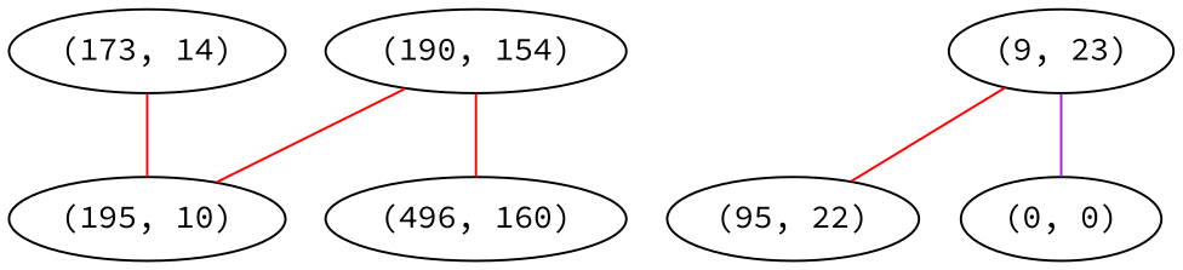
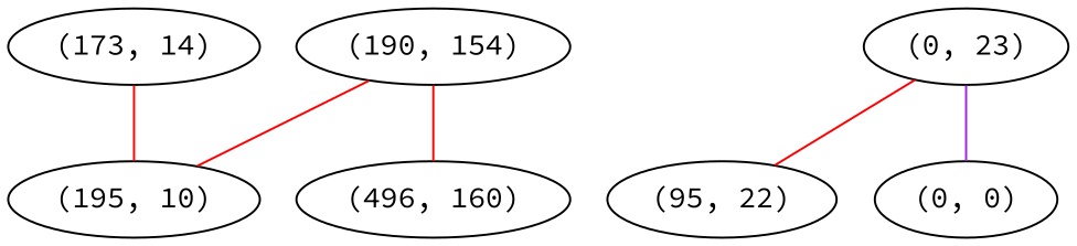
  graph {
    fontname="Source Code Pro"
    node [fontname="Source Code Pro"]
    edge [color=red fontname="Source Code Pro" weight=1]
    "(190, 154)"
    "(195, 10)"
    n3 [label="(496, 160)"]
    "(173, 14)"
-   "(9, 23)"
+   "(9, 23)" [label="(0, 23)"]
    "(95, 22)"
    "(0, 0)"
    "(190, 154)" -- "(195, 10)"
    "(190, 154)" -- n3
    "(173, 14)" -- "(195, 10)"
    "(9, 23)" -- "(95, 22)"
    "(9, 23)" -- "(0, 0)" [color=purple weight=4]
  }
